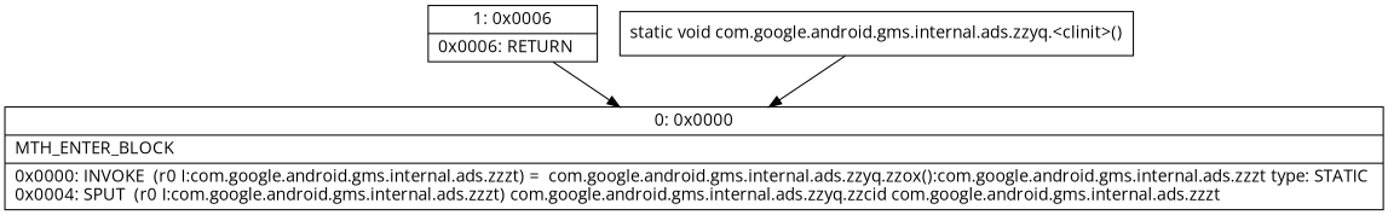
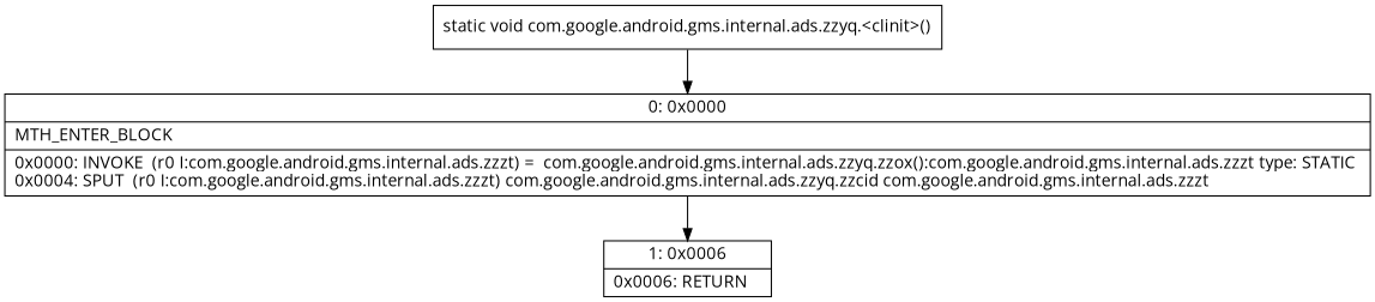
  digraph {
    fontname="Open Sans"
    node [shape=record fontname="Open Sans"]
    edge [fontname="Open Sans"]
    n1 [label="{0\:\ 0x0000|MTH_ENTER_BLOCK\l|0x0000: INVOKE  (r0 I:com.google.android.gms.internal.ads.zzzt) =  com.google.android.gms.internal.ads.zzyq.zzox():com.google.android.gms.internal.ads.zzzt type: STATIC \l0x0004: SPUT  (r0 I:com.google.android.gms.internal.ads.zzzt) com.google.android.gms.internal.ads.zzyq.zzcid com.google.android.gms.internal.ads.zzzt \l}"]
    n2 [label="{1\:\ 0x0006|0x0006: RETURN   \l}"]
    n3 [label="{static void com.google.android.gms.internal.ads.zzyq.\<clinit\>() }"]
-   n2 -> n1
+   n1 -> n2
    n3 -> n1
  }
